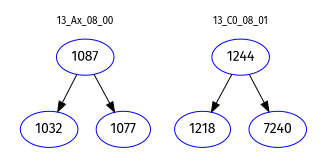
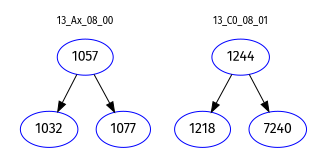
  digraph {
    fontname="Fira Sans"
    node [color=blue fontname="Fira Sans"]
    edge [color=black fontname="Fira Sans"]
-   n1 [label=1087]
+   n1 [label=1057]
    n2 [label=1032]
    n3 [label=1077]
    n4 [label=1244]
    n5 [label=1218]
    n6 [label=7240]
    subgraph cluster_1 {
      color=white
      fontsize=10
      label="13_Ax_08_00"
      n1
      n2
      n3
    }
    subgraph cluster_2 {
      color=white
      fontsize=10
      label="13_C0_08_01"
      n4
      n5
      n6
    }
    n1 -> n2
    n1 -> n3
    n4 -> n5
    n4 -> n6
  }
